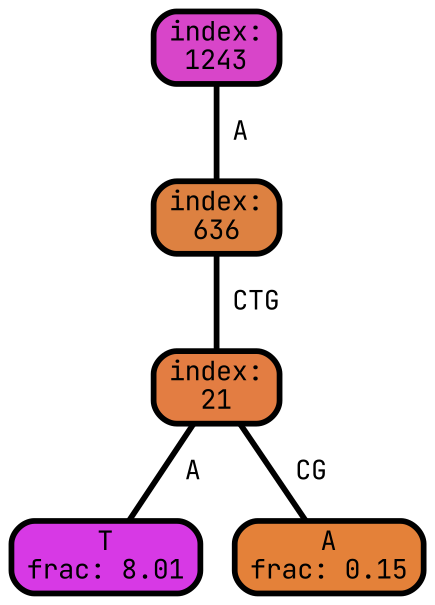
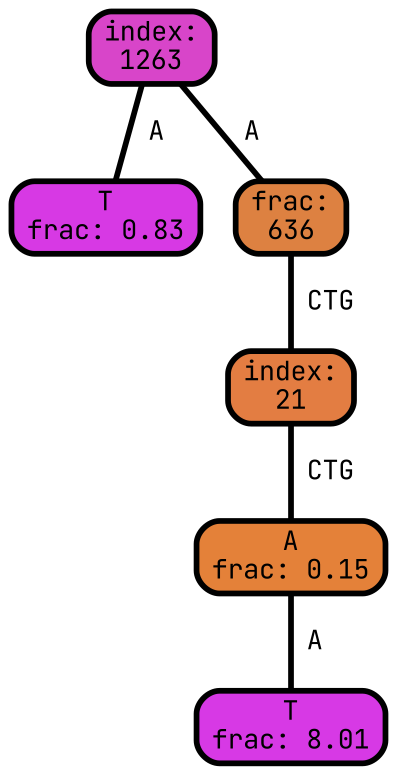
  graph {
    fontname="JetBrains Mono"
    splines=straight
    node [color=black fontcolor=black fontname="JetBrains Mono" penwidth=3 shape=box style="filled, rounded"]
    edge [color=black fontcolor=black fontname="JetBrains Mono" penwidth=3]
-   n1 [fillcolor="#d845c9" label="index:\n1243"]
-   n3 [fillcolor="#dd8141" label="index:\n636"]
+   n1 [fillcolor="#d845c9" label="index:\n1263"]
+   n2 [fillcolor="#d739e4" label="T\nfrac: 0.83\n"]
+   n3 [fillcolor="#dd8141" label="frac:\n636"]
    n4 [fillcolor="#e37d42" label="index:\n21"]
    n5 [fillcolor="#d739e5" label="T\nfrac: 8.01\n"]
    n6 [fillcolor="#e48139" label="A\nfrac: 0.15\n"]
+   n1 -- n2 [label=" A "]
    n1 -- n3 [label=" A "]
    n3 -- n4 [label=" CTG "]
-   n4 -- n5 [label=" A "]
-   n4 -- n6 [label=" CG "]
+   n6 -- n5 [label=" A "]
+   n4 -- n6 [label=" CTG "]
  }
